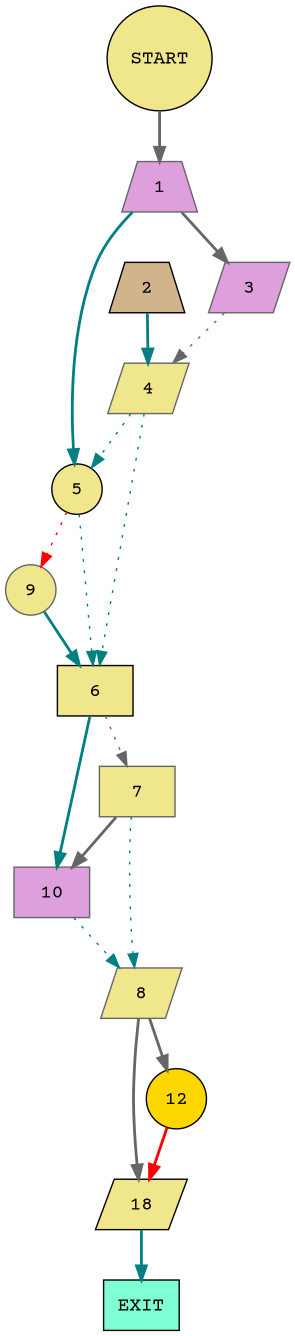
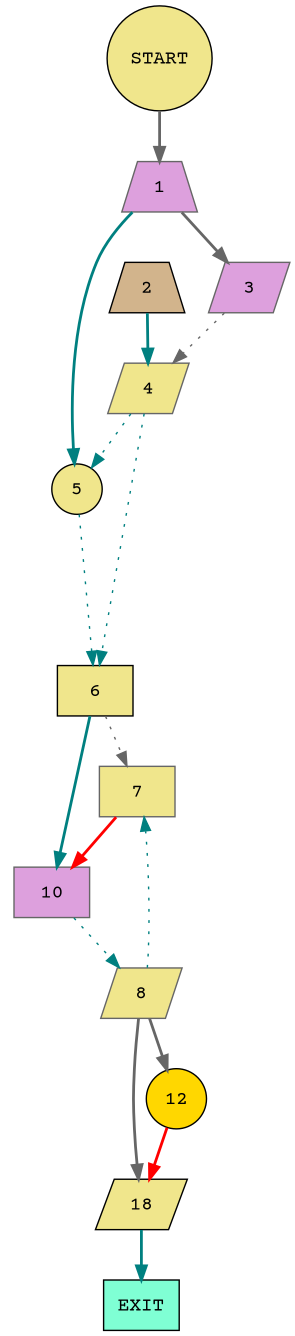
  digraph {
    fontname="Courier Prime"
    node [color=black fillcolor=khaki fontname="Courier Prime" shape=circle style=filled]
    edge [color=teal fontname="Courier Prime" style=bold]
    n1 [label=START]
    1 [color=gray40 fillcolor=plum shape=trapezium]
    3 [color=gray40 fillcolor=plum shape=parallelogram]
    5
    n5 [fillcolor=aquamarine label=EXIT shape=box]
    2 [fillcolor=tan shape=trapezium]
    4 [color=gray40 shape=parallelogram]
    6 [shape=box]
-   9 [color=gray40]
    7 [color=gray40 shape=box]
    10 [color=gray40 fillcolor=plum shape=box]
    8 [color=gray40 shape=parallelogram]
    n13 [label=18 shape=parallelogram]
    12 [fillcolor=gold]
    n1 -> 1 [color=gray40]
    1 -> 3 [color=gray40]
    1 -> 5
    3 -> 4 [color=gray40 style=dotted]
    5 -> 6 [style=dotted]
-   5 -> 9 [color=red style=dotted]
    2 -> 4
    4 -> 5 [style=dotted]
    4 -> 6 [style=dotted]
    6 -> 7 [color=gray40 style=dotted]
    6 -> 10
-   9 -> 6
-   7 -> 10 [color=gray40]
-   7 -> 8 [style=dotted]
+   7 -> 10 [color=red]
+   8 -> 7 [style=dotted]
    10 -> 8 [style=dotted]
    8 -> n13 [color=gray40]
    8 -> 12 [color=gray40]
    n13 -> n5
    12 -> n13 [color=red]
  }
